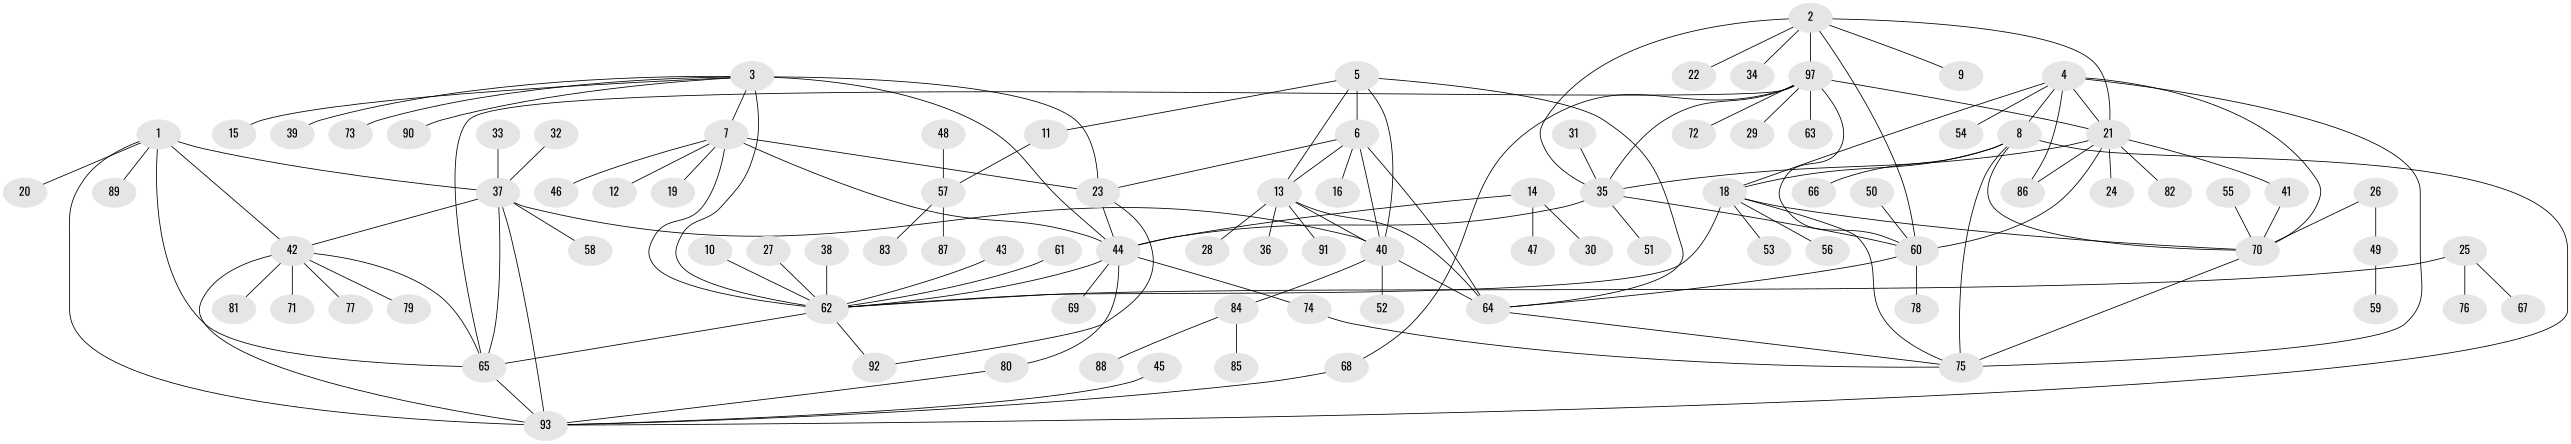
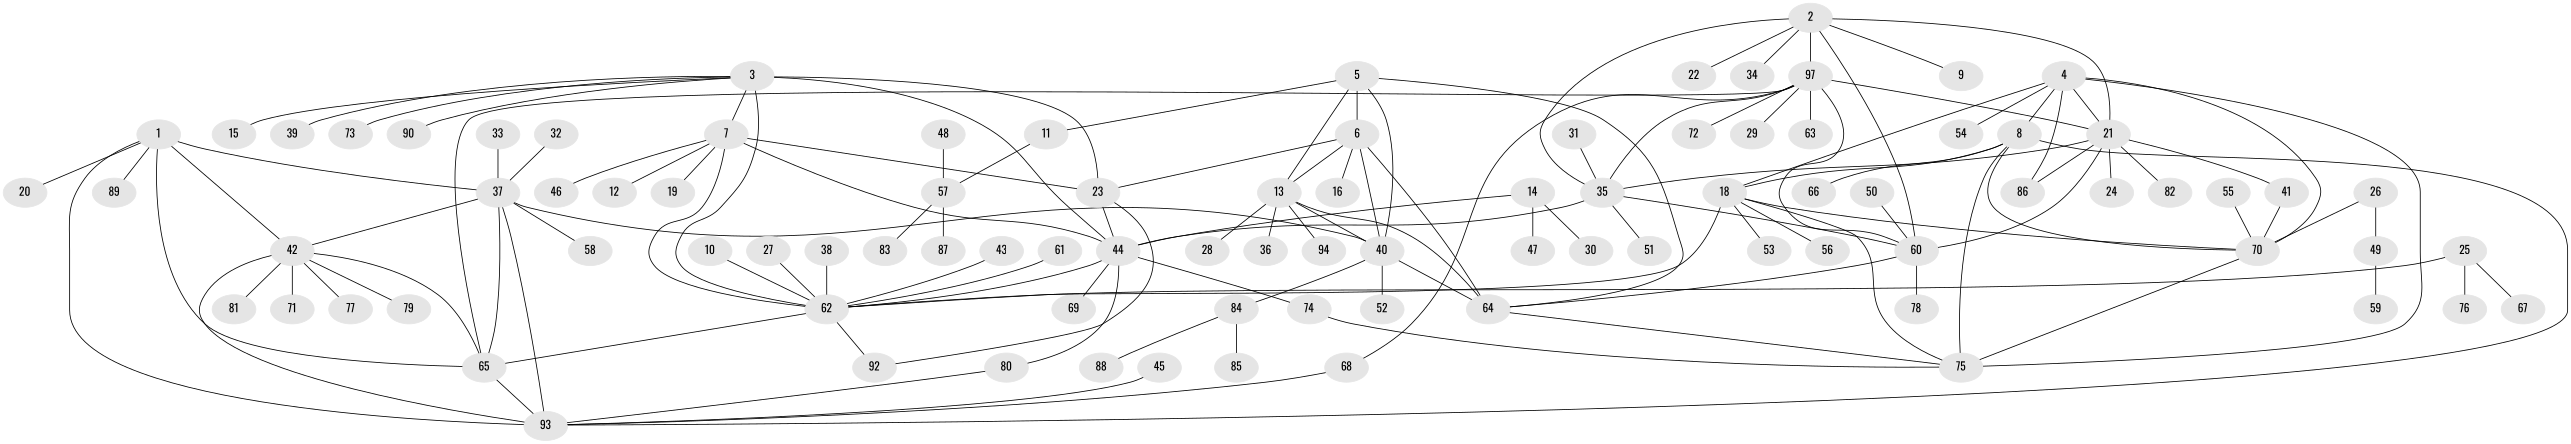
  graph {
    fontname=Oswald
    node [color=gray90 fontname=Oswald style=filled]
    edge [fontname=Oswald weight=1.0]
    1
    20
    37
    42
    65
    89
    93
    40
    58
    71
    77
    79
    81
    2
    9
    n16 [label=97]
    21
    22
    34
    35
    60
    29
    63
    68
    72
    86
    24
    41
    82
    44
    51
    64
    78
    3
    7
    15
    23
    39
    62
    73
    90
    12
    19
    46
    92
    69
    74
    80
    4
    8
    18
    54
    70
    75
    66
    53
    56
    5
    6
    11
    13
    16
    57
    28
    36
-   91
+   91 [label=94]
    52
    84
    10
    83
    87
    14
    30
    47
    25
    67
    76
    26
    49
    59
    27
    31
    32
    33
    38
    85
    88
    43
    45
    48
    50
    55
    61
    1 -- 20
    1 -- 37 [weight=2.0]
    1 -- 42 [weight=2.0]
    1 -- 65 [weight=2.0]
    1 -- 89
    1 -- 93 [weight=2.0]
    37 -- 42
    37 -- 65
    37 -- 93
    37 -- 40
    37 -- 58
    42 -- 65
    42 -- 93
    42 -- 71
    42 -- 77
    42 -- 79
    42 -- 81
    65 -- 93
    40 -- 64
    40 -- 52
    40 -- 84
    2 -- 9
    2 -- n16 [weight=2.0]
    2 -- 21 [weight=2.0]
    2 -- 22
    2 -- 34
    2 -- 35 [weight=2.0]
    2 -- 60 [weight=2.0]
    n16 -- 65
    n16 -- 21
    n16 -- 35
    n16 -- 60
    n16 -- 29
    n16 -- 63
    n16 -- 68
    n16 -- 72
    21 -- 35
    21 -- 60
    21 -- 86
    21 -- 24
    21 -- 41
    21 -- 82
    35 -- 60
    35 -- 44
    35 -- 51
    60 -- 64
    60 -- 78
    68 -- 93
    41 -- 70
    44 -- 62
    44 -- 69
    44 -- 74
    44 -- 80
    64 -- 75
    3 -- 44 [weight=2.0]
    3 -- 7 [weight=2.0]
    3 -- 15
    3 -- 23 [weight=2.0]
    3 -- 39
    3 -- 62 [weight=2.0]
    3 -- 73
    3 -- 90
    7 -- 44
    7 -- 23
    7 -- 62
    7 -- 12
    7 -- 19
    7 -- 46
    23 -- 44
    23 -- 92
    62 -- 65
    62 -- 92
    74 -- 75
    80 -- 93
    4 -- 21
    4 -- 86
    4 -- 8 [weight=2.0]
    4 -- 18 [weight=2.0]
    4 -- 54
    4 -- 70 [weight=2.0]
    4 -- 75 [weight=2.0]
    8 -- 93
    8 -- 18
    8 -- 70
    8 -- 75
    8 -- 66
    18 -- 62
    18 -- 70
    18 -- 75
    18 -- 53
    18 -- 56
    70 -- 75
    5 -- 40
    5 -- 64
    5 -- 6 [weight=2.0]
    5 -- 11
    5 -- 13
    6 -- 40 [weight=2.0]
    6 -- 64 [weight=2.0]
    6 -- 23
    6 -- 13 [weight=2.0]
    6 -- 16
    11 -- 57
    13 -- 40
    13 -- 64
    13 -- 28
    13 -- 36
    13 -- 91
    57 -- 83
    57 -- 87
    84 -- 85
    84 -- 88
    10 -- 62
    14 -- 44
    14 -- 30
    14 -- 47
    25 -- 62
    25 -- 67
    25 -- 76
    26 -- 70
    26 -- 49
    49 -- 59
    27 -- 62
    31 -- 35
    32 -- 37
    33 -- 37
    38 -- 62
    43 -- 62
    45 -- 93
    48 -- 57
    50 -- 60
    55 -- 70
    61 -- 62
  }
